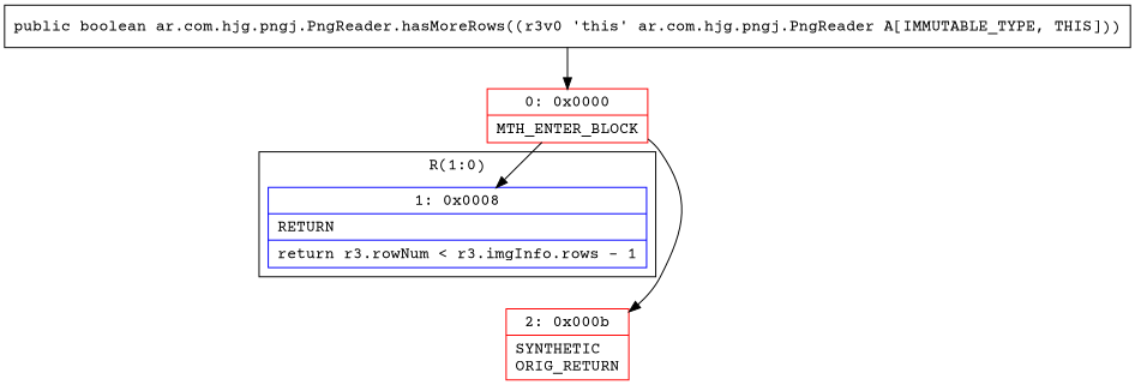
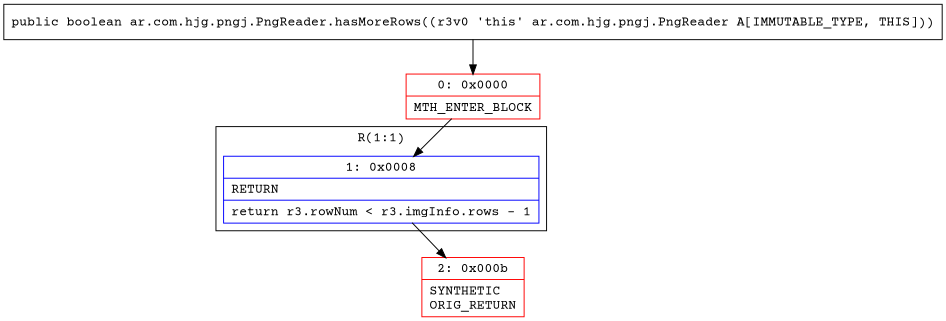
  digraph {
    fontname="Courier Prime"
    node [color=red fontname="Courier Prime" shape=record]
    edge [fontname="Courier Prime"]
    n1 [color=blue label="{1\:\ 0x0008|RETURN\l|return r3.rowNum \< r3.imgInfo.rows \- 1\l}"]
    n2 [label="{2\:\ 0x000b|SYNTHETIC\lORIG_RETURN\l}"]
    n3 [label="{0\:\ 0x0000|MTH_ENTER_BLOCK\l}"]
    n4 [label="{public boolean ar.com.hjg.pngj.PngReader.hasMoreRows((r3v0 'this' ar.com.hjg.pngj.PngReader A[IMMUTABLE_TYPE, THIS])) }" color=""]
    subgraph cluster_1 {
-     label="R(1:0)"
+     label="R(1:1)"
      n1
    }
-   n3 -> n2
+   n1 -> n2
    n3 -> n1
    n4 -> n3
  }
